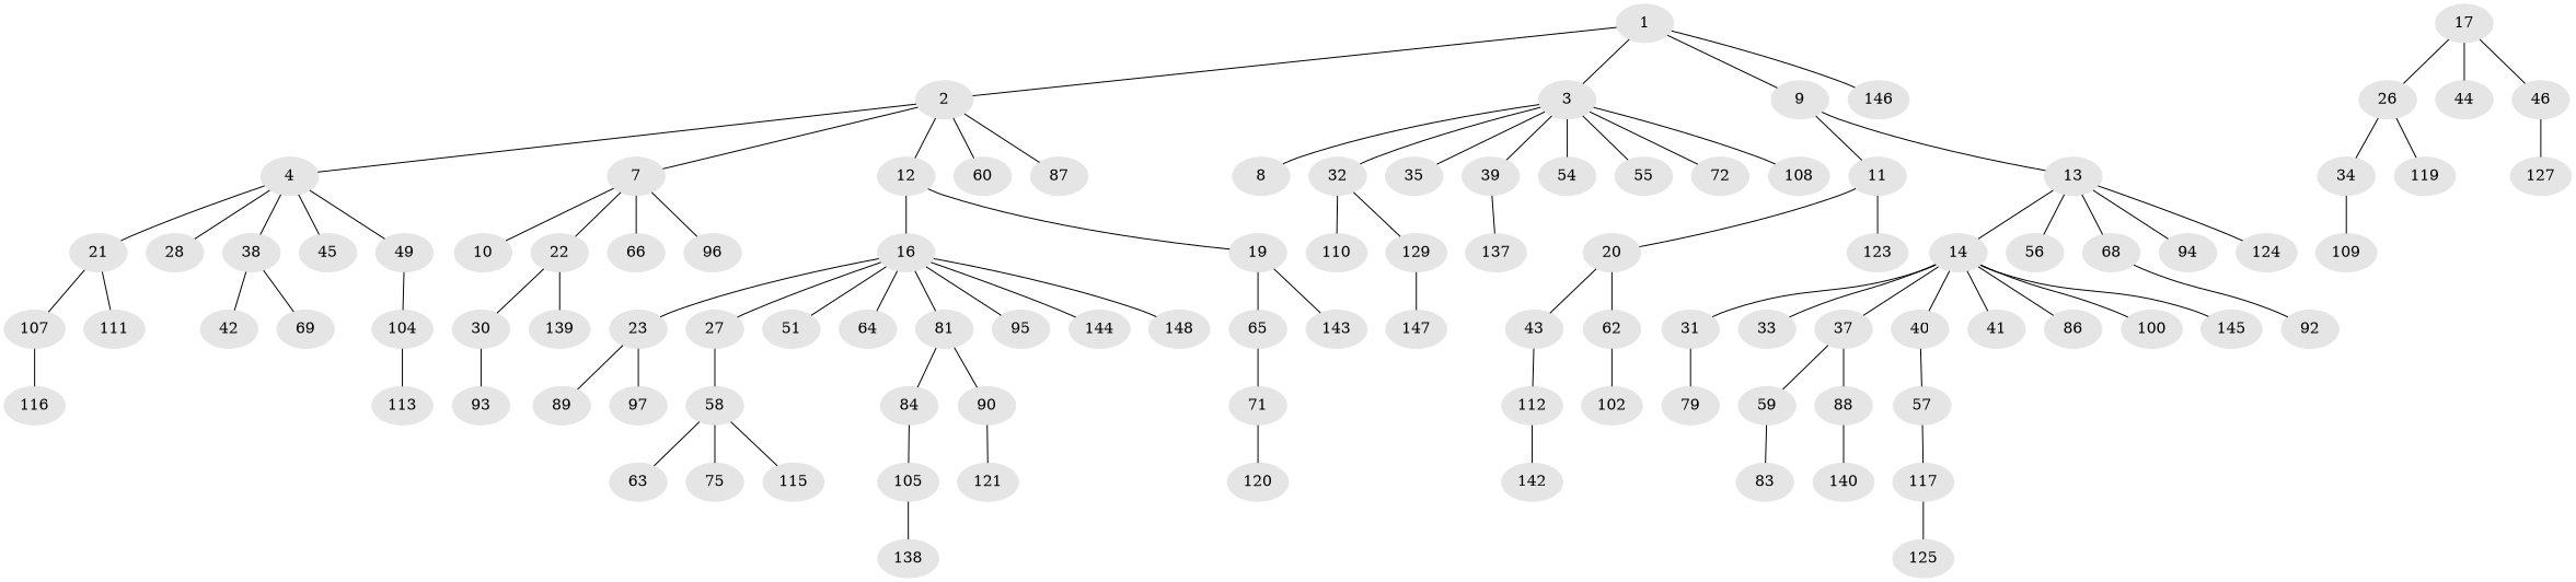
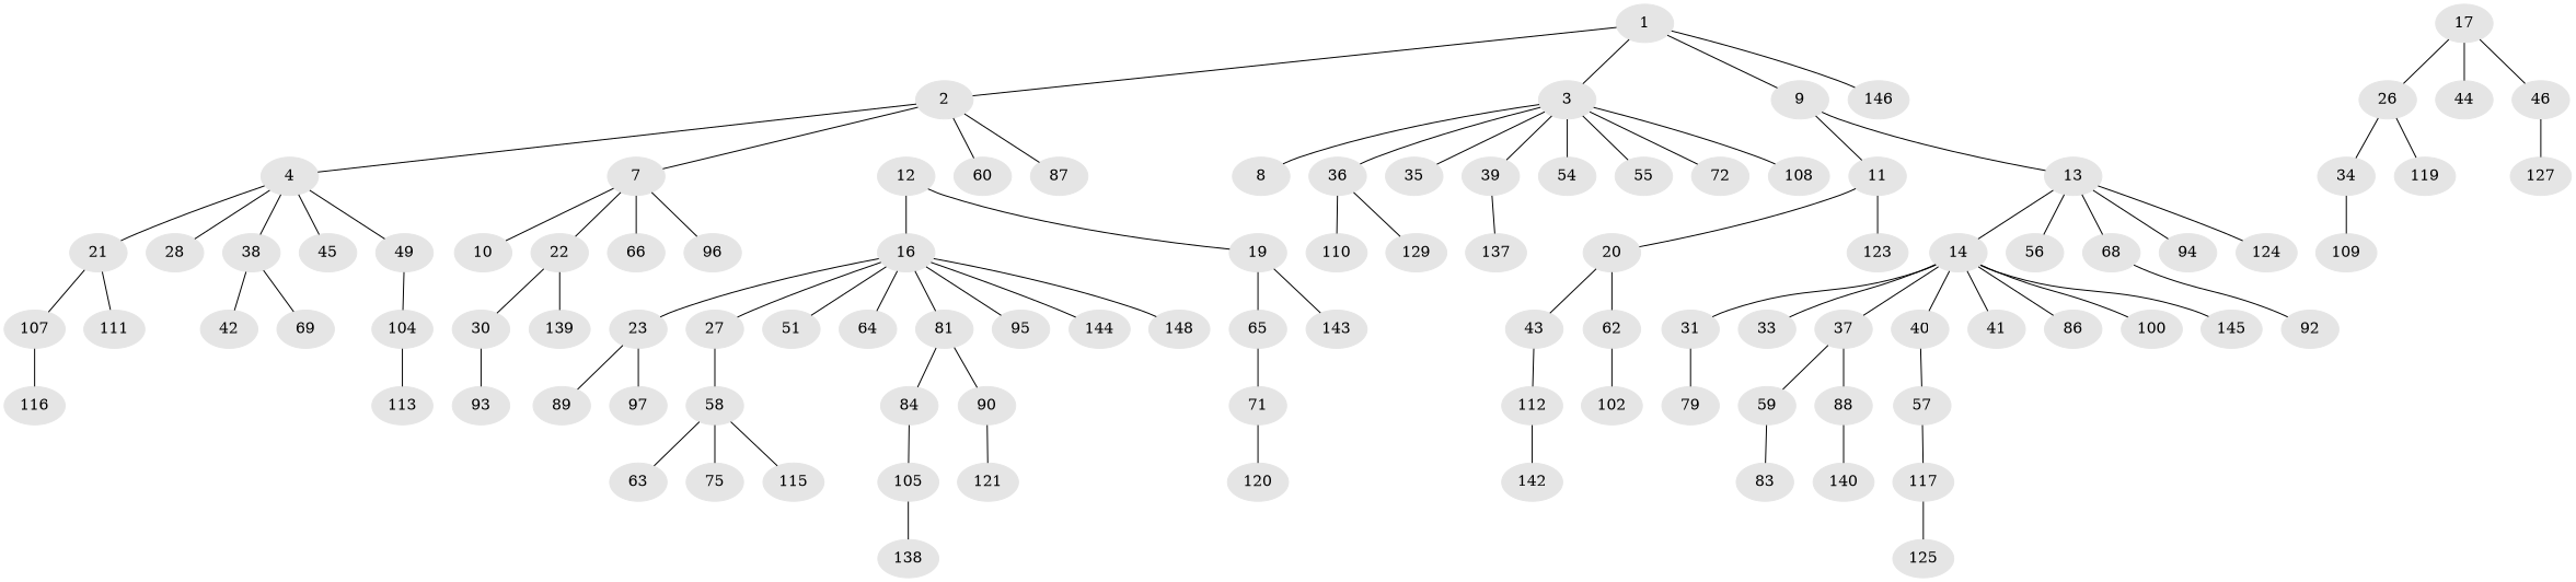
  graph {
    node [color=gray90 style=filled]
    1 [super="+99"]
    2 [super="+6"]
    3 [super="+5"]
    9 [super="+36"]
    146
    4 [super="+98"]
    7 [super="+133"]
    12 [super="+24"]
    60
    87
    8
-   32
+   32 [label=36]
    35
    39 [super="+74"]
    54 [super="+73"]
    55
    72
    108
    11 [super="+128"]
    13 [super="+61"]
    21 [super="+76"]
    28
    38 [super="+82"]
    45
    49 [super="+67"]
    10 [super="+18"]
    22
    66
    96
    16 [super="+25"]
    19 [super="+131"]
    17 [super="+85"]
    26 [super="+29"]
    44
    46 [super="+52"]
    110 [super="+122"]
    129
    137
    107
    111
    42
    69
    104
    30 [super="+53"]
    139
    20
    123
    14 [super="+15"]
    56 [super="+77"]
    68
    94
    124
    43 [super="+91"]
    62
    23 [super="+47"]
    27 [super="+50"]
    51
    64
    81
    95
    144
    148
    65 [super="+135"]
    143
    31 [super="+48"]
    33
    37 [super="+70"]
    40
    41 [super="+134"]
    86 [super="+141"]
    100
    145
    92
    79
    59
    88 [super="+114"]
    57 [super="+78"]
    89 [super="+101"]
    97
    58 [super="+80"]
    84
    90
    34 [super="+106"]
    119
    127
    71
    112
    102
    116 [super="+136"]
    93 [super="+132"]
    109
    63
    75 [super="+103"]
    115
-   147
    83 [super="+118"]
    140
    117
    142
    113
    125 [super="+126"]
    120
    105 [super="+130"]
    121
    138
    1 -- 2
    1 -- 3
    1 -- 9
    1 -- 146
    2 -- 4
    2 -- 7
-   2 -- 12
    2 -- 60
    2 -- 87
    3 -- 8
    3 -- 32
    3 -- 35
    3 -- 39
    3 -- 54
    3 -- 55
    3 -- 72
    3 -- 108
    9 -- 11
    9 -- 13
    4 -- 21
    4 -- 28
    4 -- 38
    4 -- 45
    4 -- 49
    7 -- 10
    7 -- 22
    7 -- 66
    7 -- 96
    12 -- 16
    12 -- 19
    32 -- 110
    32 -- 129
    39 -- 137
    11 -- 20
    11 -- 123
    13 -- 14
    13 -- 56
    13 -- 68
    13 -- 94
    13 -- 124
    21 -- 107
    21 -- 111
    38 -- 42
    38 -- 69
    49 -- 104
    22 -- 30
    22 -- 139
    16 -- 23
    16 -- 27
    16 -- 51
    16 -- 64
    16 -- 81
    16 -- 95
    16 -- 144
    16 -- 148
    19 -- 65
    19 -- 143
    17 -- 26
    17 -- 44
    17 -- 46
    26 -- 34
    26 -- 119
    46 -- 127
-   129 -- 147
    107 -- 116
    104 -- 113
    30 -- 93
    20 -- 43
    20 -- 62
    14 -- 31
    14 -- 33
    14 -- 37
    14 -- 40
    14 -- 41
    14 -- 86
    14 -- 100
    14 -- 145
    68 -- 92
    43 -- 112
    62 -- 102
    23 -- 89
    23 -- 97
    27 -- 58
    81 -- 84
    81 -- 90
    65 -- 71
    31 -- 79
    37 -- 59
    37 -- 88
    40 -- 57
    59 -- 83
    88 -- 140
    57 -- 117
    58 -- 63
    58 -- 75
    58 -- 115
    84 -- 105
    90 -- 121
    34 -- 109
    71 -- 120
    112 -- 142
    117 -- 125
    105 -- 138
  }
